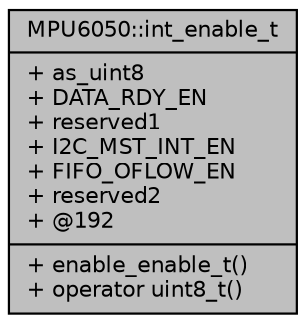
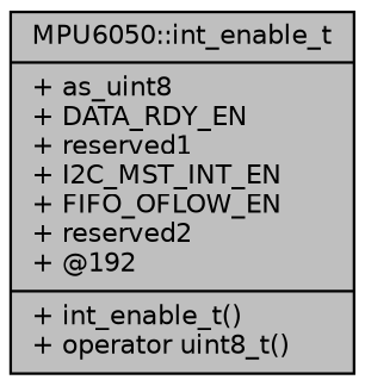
  digraph {
-   n1 [color=black fillcolor=grey75 fontcolor=black fontname=Helvetica fontsize=10 height=0.2 label="{MPU6050::int_enable_t\n|+ as_uint8\l+ DATA_RDY_EN\l+ reserved1\l+ I2C_MST_INT_EN\l+ FIFO_OFLOW_EN\l+ reserved2\l+ @192\l|+ enable_enable_t()\l+ operator uint8_t()\l}" shape=record style=filled width=0.4]
+   n1 [color=black fillcolor=grey75 fontcolor=black fontname=Helvetica fontsize=10 height=0.2 label="{MPU6050::int_enable_t\n|+ as_uint8\l+ DATA_RDY_EN\l+ reserved1\l+ I2C_MST_INT_EN\l+ FIFO_OFLOW_EN\l+ reserved2\l+ @192\l|+ int_enable_t()\l+ operator uint8_t()\l}" shape=record style=filled width=0.4]
  }
